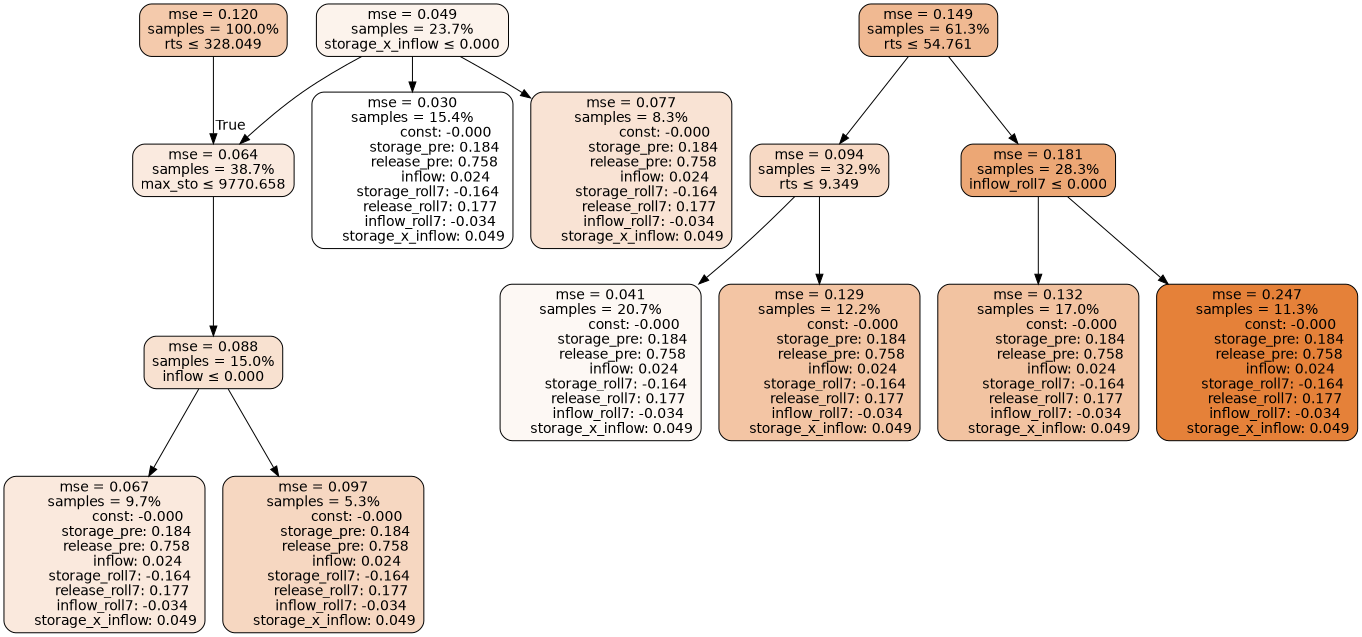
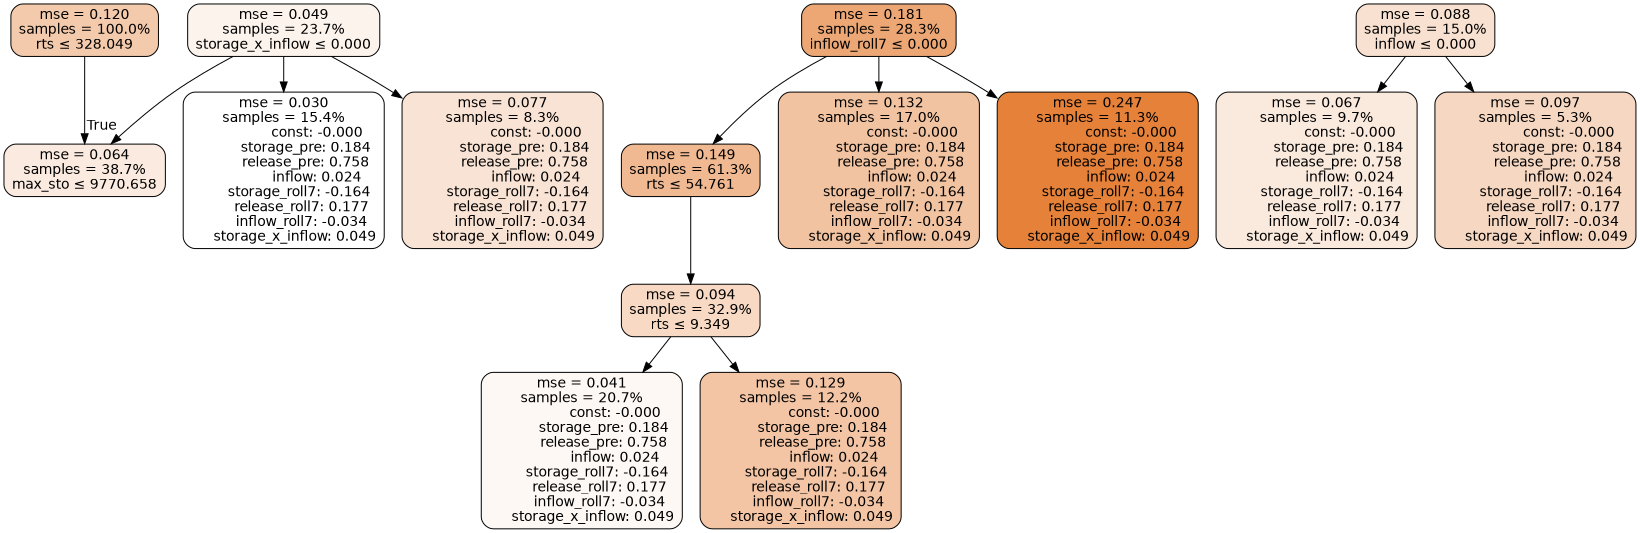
  digraph {
    node [color=black fontname=helvetica shape=rectangle style="filled, rounded"]
    edge [fontname=helvetica]
    n1 [fillcolor="#f4caac" label="mse = 0.120\nsamples = 100.0%\nrts &le; 328.049"]
    n2 [fillcolor="#faeadf" label="mse = 0.064\nsamples = 38.7%\nmax_sto &le; 9770.658"]
    n3 [fillcolor="#f0b992" label="mse = 0.149\nsamples = 61.3%\nrts &le; 54.761"]
    n4 [fillcolor="#f7d9c4" label="mse = 0.094\nsamples = 32.9%\nrts &le; 9.349"]
    n5 [fillcolor="#eca775" label="mse = 0.181\nsamples = 28.3%\ninflow_roll7 &le; 0.000"]
    n6 [fillcolor="#f8e1d0" label="mse = 0.088\nsamples = 15.0%\ninflow &le; 0.000"]
    n7 [fillcolor="#fdf8f4" label="mse = 0.041\nsamples = 20.7%\n               const: -0.000\n          storage_pre: 0.184\n          release_pre: 0.758\n               inflow: 0.024\n       storage_roll7: -0.164\n        release_roll7: 0.177\n        inflow_roll7: -0.034\n     storage_x_inflow: 0.049"]
    n8 [fillcolor="#f3c5a4" label="mse = 0.129\nsamples = 12.2%\n               const: -0.000\n          storage_pre: 0.184\n          release_pre: 0.758\n               inflow: 0.024\n       storage_roll7: -0.164\n        release_roll7: 0.177\n        inflow_roll7: -0.034\n     storage_x_inflow: 0.049"]
    n9 [fillcolor="#f2c3a1" label="mse = 0.132\nsamples = 17.0%\n               const: -0.000\n          storage_pre: 0.184\n          release_pre: 0.758\n               inflow: 0.024\n       storage_roll7: -0.164\n        release_roll7: 0.177\n        inflow_roll7: -0.034\n     storage_x_inflow: 0.049"]
    n10 [fillcolor="#e58139" label="mse = 0.247\nsamples = 11.3%\n               const: -0.000\n          storage_pre: 0.184\n          release_pre: 0.758\n               inflow: 0.024\n       storage_roll7: -0.164\n        release_roll7: 0.177\n        inflow_roll7: -0.034\n     storage_x_inflow: 0.049"]
    n11 [fillcolor="#fcf3ec" label="mse = 0.049\nsamples = 23.7%\nstorage_x_inflow &le; 0.000"]
    n12 [fillcolor="#ffffff" label="mse = 0.030\nsamples = 15.4%\n               const: -0.000\n          storage_pre: 0.184\n          release_pre: 0.758\n               inflow: 0.024\n       storage_roll7: -0.164\n        release_roll7: 0.177\n        inflow_roll7: -0.034\n     storage_x_inflow: 0.049"]
    n13 [fillcolor="#f9e3d4" label="mse = 0.077\nsamples = 8.3%\n               const: -0.000\n          storage_pre: 0.184\n          release_pre: 0.758\n               inflow: 0.024\n       storage_roll7: -0.164\n        release_roll7: 0.177\n        inflow_roll7: -0.034\n     storage_x_inflow: 0.049"]
    n14 [fillcolor="#fae9dd" label="mse = 0.067\nsamples = 9.7%\n               const: -0.000\n          storage_pre: 0.184\n          release_pre: 0.758\n               inflow: 0.024\n       storage_roll7: -0.164\n        release_roll7: 0.177\n        inflow_roll7: -0.034\n     storage_x_inflow: 0.049"]
    n15 [fillcolor="#f6d7c1" label="mse = 0.097\nsamples = 5.3%\n               const: -0.000\n          storage_pre: 0.184\n          release_pre: 0.758\n               inflow: 0.024\n       storage_roll7: -0.164\n        release_roll7: 0.177\n        inflow_roll7: -0.034\n     storage_x_inflow: 0.049"]
    n1 -> n2 [headlabel=True labelangle=-45 labeldistance=2.5]
-   n2 -> n6
    n3 -> n4
-   n3 -> n5
+   n5 -> n3
    n4 -> n7
    n4 -> n8
    n5 -> n9
    n5 -> n10
    n6 -> n14
    n6 -> n15
    n11 -> n2
    n11 -> n12
    n11 -> n13
  }
